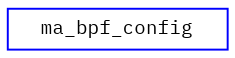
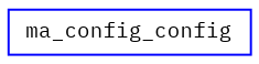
  digraph {
    rankdir=TB
    fontname="IBM Plex Mono"
-   n1 [color=blue fillcolor=white fontname="IBM Plex Mono" fontsize=10 height=0.2 label=ma_bpf_config shape=record style=filled width=0.4]
+   n1 [color=blue fillcolor=white fontname="IBM Plex Mono" fontsize=10 height=0.2 label=ma_config_config shape=record style=filled width=0.4]
  }
